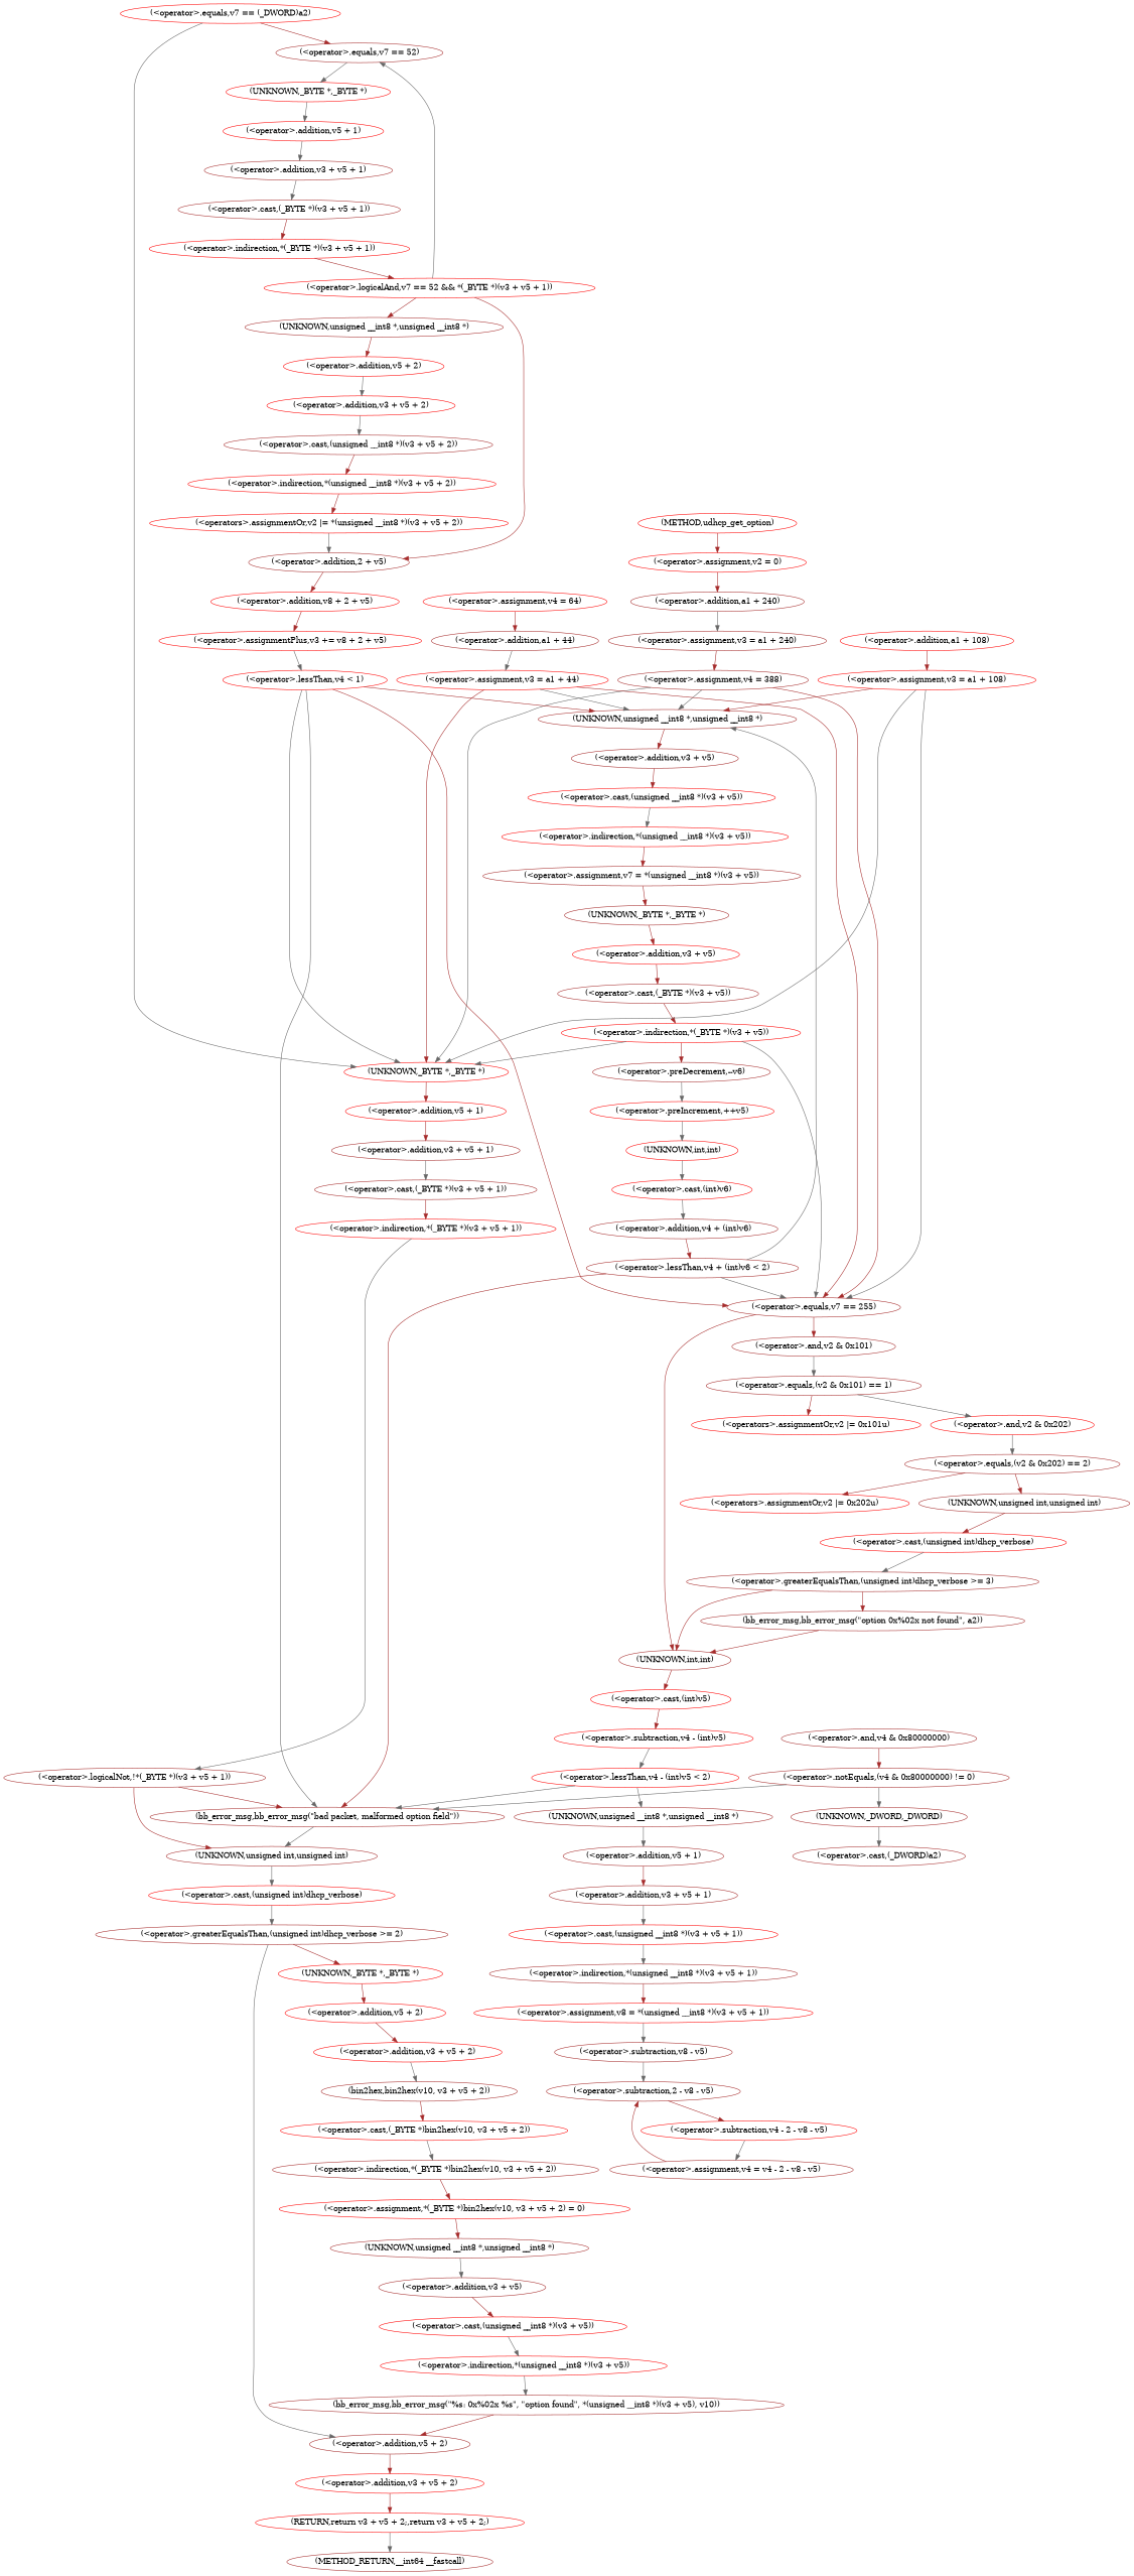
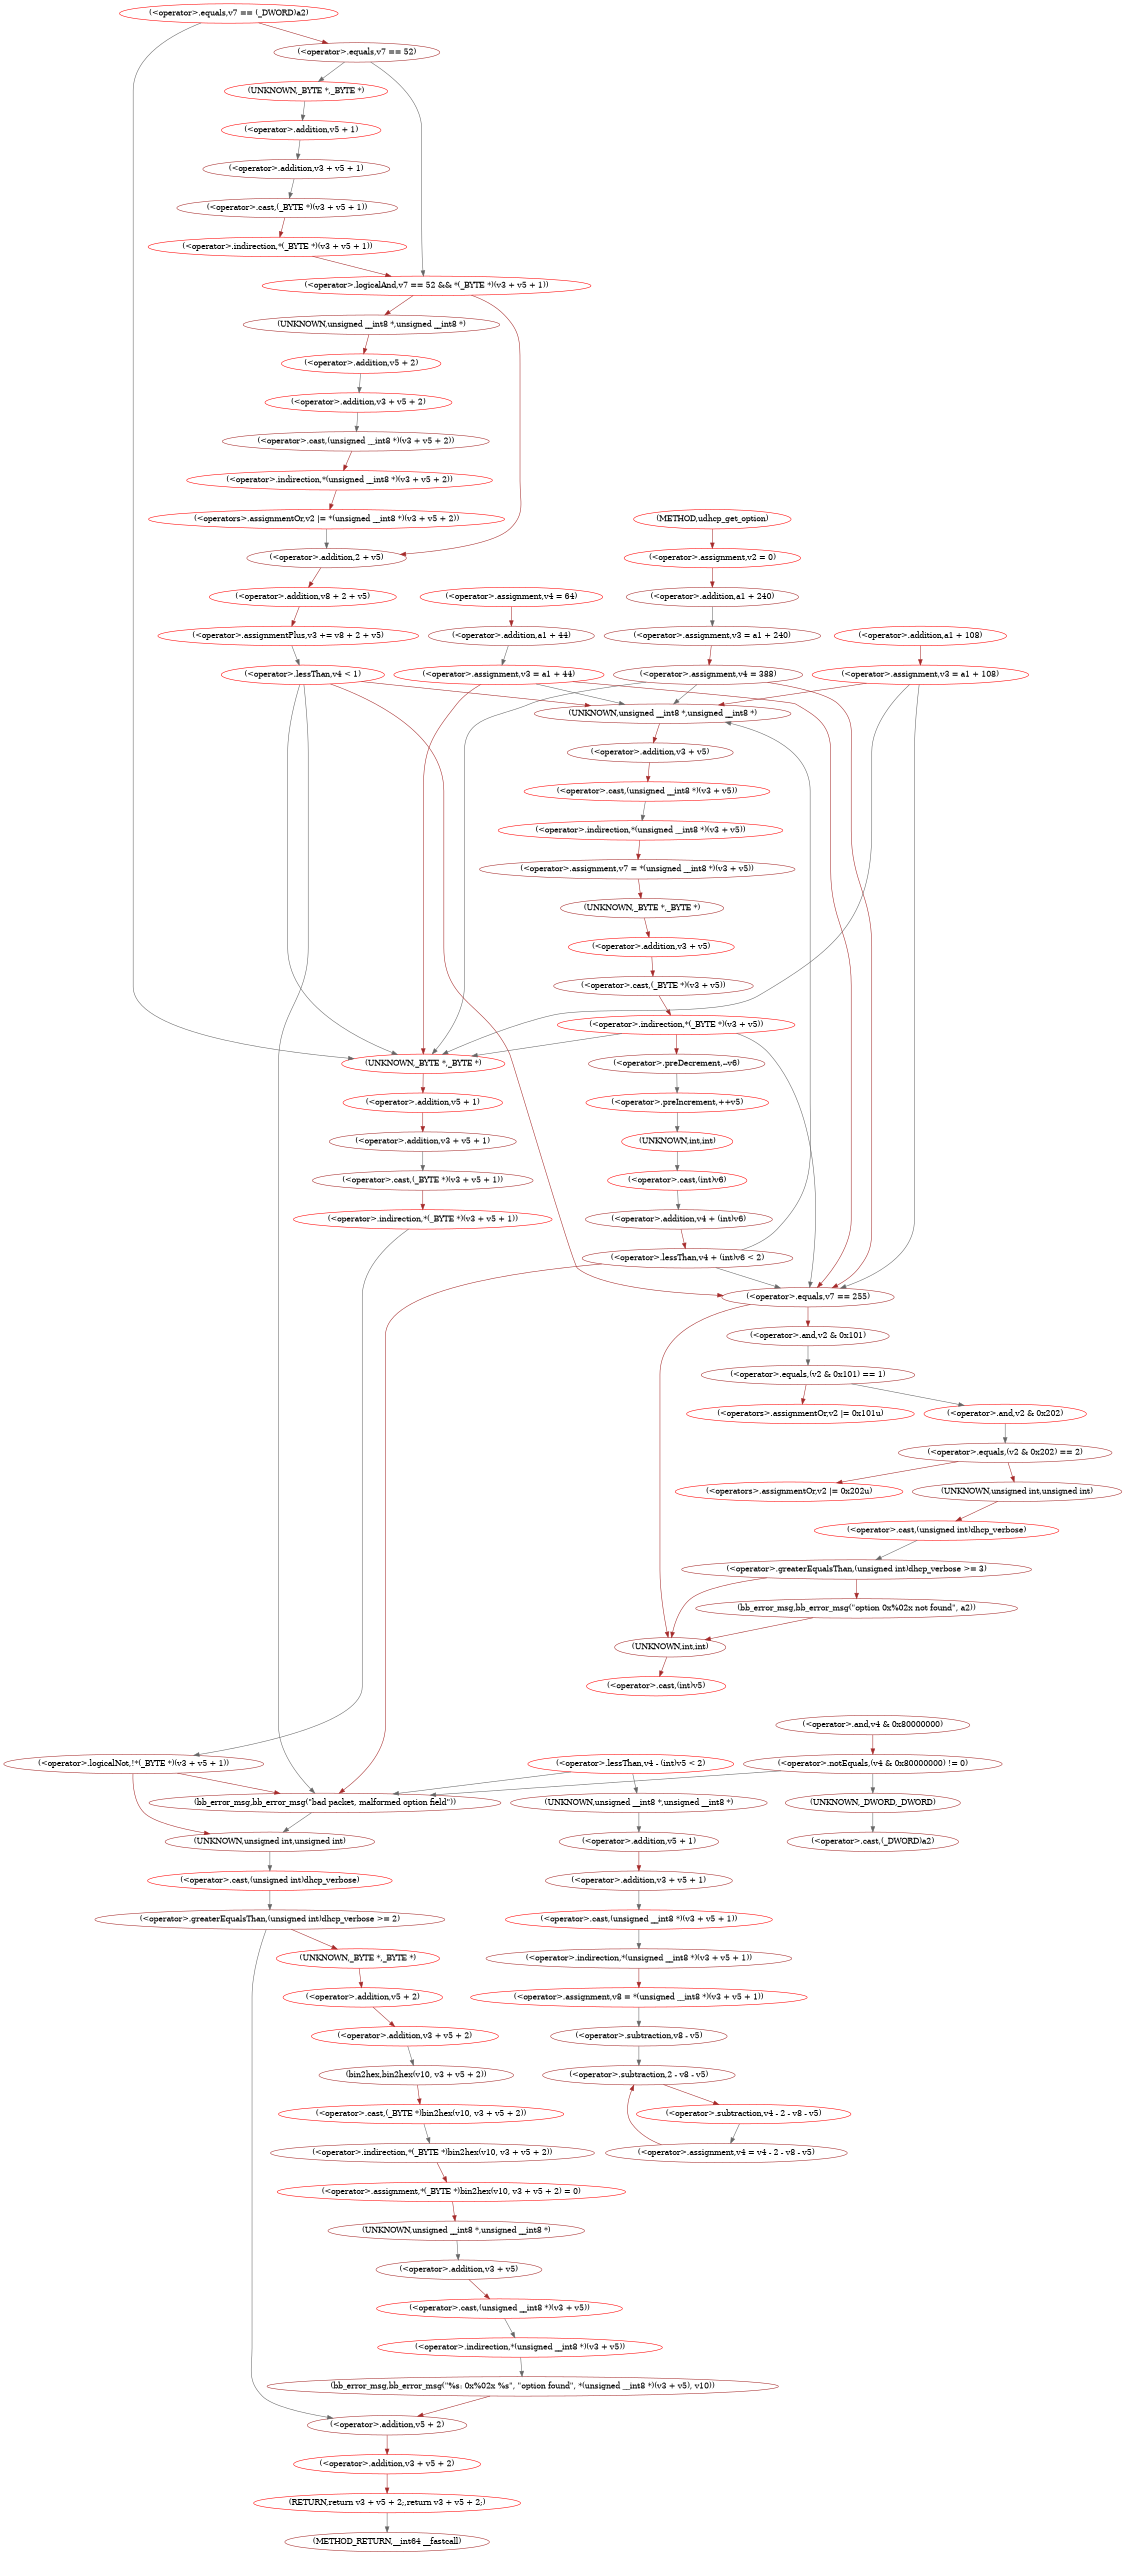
  digraph {
    node [color=brown]
    edge [color=brown]
    n1 [color=red label="(<operator>.assignment,v2 = 0)"]
    n2 [label="(<operator>.addition,a1 + 240)"]
    n3 [label="(<operator>.assignment,v3 = a1 + 240)"]
    n4 [label="(<operator>.assignment,v4 = 388)"]
    n5 [label="(UNKNOWN,unsigned __int8 *,unsigned __int8 *)"]
    n6 [label="(<operator>.equals,v7 == 255)"]
    n7 [color=red label="(UNKNOWN,_BYTE *,_BYTE *)"]
    n8 [label="(<operator>.addition,v3 + v5)"]
    n9 [label="(<operator>.and,v2 & 0x101)"]
    n10 [label="(UNKNOWN,int,int)"]
    n11 [color=red label="(<operator>.addition,v5 + 1)"]
    n12 [label="(<operator>.assignment,v7 = *(unsigned __int8 *)(v3 + v5))"]
    n13 [label="(UNKNOWN,_BYTE *,_BYTE *)"]
    n14 [color=red label="(<operator>.addition,v3 + v5)"]
    n15 [color=red label="(<operator>.indirection,*(unsigned __int8 *)(v3 + v5))"]
    n16 [color=red label="(<operator>.cast,(unsigned __int8 *)(v3 + v5))"]
    n17 [color=red label="(<operator>.indirection,*(_BYTE *)(v3 + v5))"]
    n18 [label="(<operator>.preDecrement,--v6)"]
    n19 [color=red label="(<operator>.preIncrement,++v5)"]
    n20 [label="(<operator>.cast,(_BYTE *)(v3 + v5))"]
    n21 [color=red label="(UNKNOWN,int,int)"]
    n22 [color=red label="(<operator>.cast,(int)v6)"]
    n23 [label="(<operator>.lessThan,v4 + (int)v6 < 2)"]
    n24 [label="(bb_error_msg,bb_error_msg(\"bad packet, malformed option field\"))"]
    n25 [label="(UNKNOWN,unsigned int,unsigned int)"]
    n26 [label="(<operator>.addition,v4 + (int)v6)"]
    n27 [label="(<operator>.equals,(v2 & 0x101) == 1)"]
    n28 [color=red label="(<operator>.cast,(int)v5)"]
    n29 [color=red label="(<operators>.assignmentOr,v2 |= 0x101u)"]
    n30 [color=red label="(<operator>.and,v2 & 0x202)"]
    n31 [label="(<operator>.equals,(v2 & 0x202) == 2)"]
    n32 [color=red label="(<operator>.addition,a1 + 108)"]
    n33 [color=red label="(<operator>.assignment,v3 = a1 + 108)"]
    n34 [color=red label="(<operators>.assignmentOr,v2 |= 0x202u)"]
    n35 [label="(UNKNOWN,unsigned int,unsigned int)"]
    n36 [color=red label="(<operator>.cast,(unsigned int)dhcp_verbose)"]
    n37 [color=red label="(<operator>.assignment,v4 = 64)"]
    n38 [label="(<operator>.addition,a1 + 44)"]
    n39 [color=red label="(<operator>.assignment,v3 = a1 + 44)"]
    n40 [label="(<operator>.greaterEqualsThan,(unsigned int)dhcp_verbose >= 3)"]
    n41 [label="(bb_error_msg,bb_error_msg(\"option 0x%02x not found\", a2))"]
    n42 [color=red label="(<operator>.lessThan,v4 - (int)v5 < 2)"]
    n43 [label="(UNKNOWN,unsigned __int8 *,unsigned __int8 *)"]
    n44 [label="(<operator>.addition,v5 + 1)"]
-   n45 [color=red label="(<operator>.subtraction,v4 - (int)v5)"]
    n46 [color=red label="(<operator>.assignment,v8 = *(unsigned __int8 *)(v3 + v5 + 1))"]
    n47 [label="(<operator>.subtraction,v8 - v5)"]
    n48 [label="(<operator>.subtraction,2 - v8 - v5)"]
    n49 [label="(<operator>.indirection,*(unsigned __int8 *)(v3 + v5 + 1))"]
    n50 [color=red label="(<operator>.cast,(unsigned __int8 *)(v3 + v5 + 1))"]
    n51 [label="(<operator>.addition,v3 + v5 + 1)"]
    n52 [label="(<operator>.assignment,v4 = v4 - 2 - v8 - v5)"]
    n53 [label="(<operator>.and,v4 & 0x80000000)"]
    n54 [label="(<operator>.notEquals,(v4 & 0x80000000) != 0)"]
    n55 [color=red label="(<operator>.subtraction,v4 - 2 - v8 - v5)"]
    n56 [label="(UNKNOWN,_DWORD,_DWORD)"]
    n57 [label="(<operator>.cast,(_DWORD)a2)"]
    n58 [color=red label="(<operator>.equals,v7 == (_DWORD)a2)"]
    n59 [label="(<operator>.equals,v7 == 52)"]
    n60 [color=red label="(<operator>.logicalAnd,v7 == 52 && *(_BYTE *)(v3 + v5 + 1))"]
    n61 [color=red label="(UNKNOWN,_BYTE *,_BYTE *)"]
    n62 [label="(UNKNOWN,unsigned __int8 *,unsigned __int8 *)"]
    n63 [label="(<operator>.addition,2 + v5)"]
    n64 [color=red label="(<operator>.addition,v5 + 2)"]
    n65 [color=red label="(<operator>.addition,v8 + 2 + v5)"]
    n66 [color=red label="(<operator>.addition,v5 + 1)"]
    n67 [color=red label="(<operator>.indirection,*(_BYTE *)(v3 + v5 + 1))"]
    n68 [label="(<operator>.cast,(_BYTE *)(v3 + v5 + 1))"]
    n69 [label="(<operator>.addition,v3 + v5 + 1)"]
    n70 [color=red label="(<operators>.assignmentOr,v2 |= *(unsigned __int8 *)(v3 + v5 + 2))"]
    n71 [color=red label="(<operator>.indirection,*(unsigned __int8 *)(v3 + v5 + 2))"]
    n72 [label="(<operator>.cast,(unsigned __int8 *)(v3 + v5 + 2))"]
    n73 [color=red label="(<operator>.addition,v3 + v5 + 2)"]
    n74 [color=red label="(<operator>.assignmentPlus,v3 += v8 + 2 + v5)"]
    n75 [color=red label="(<operator>.lessThan,v4 < 1)"]
    n76 [label="(<operator>.logicalNot,!*(_BYTE *)(v3 + v5 + 1))"]
    n77 [color=red label="(<operator>.cast,(unsigned int)dhcp_verbose)"]
    n78 [color=red label="(<operator>.indirection,*(_BYTE *)(v3 + v5 + 1))"]
    n79 [label="(<operator>.cast,(_BYTE *)(v3 + v5 + 1))"]
    n80 [label="(<operator>.addition,v3 + v5 + 1)"]
    n81 [label="(<operator>.greaterEqualsThan,(unsigned int)dhcp_verbose >= 2)"]
    n82 [color=red label="(UNKNOWN,_BYTE *,_BYTE *)"]
    n83 [label="(<operator>.addition,v5 + 2)"]
    n84 [color=red label="(<operator>.addition,v5 + 2)"]
    n85 [color=red label="(<operator>.addition,v3 + v5 + 2)"]
    n86 [color=red label="(<operator>.assignment,*(_BYTE *)bin2hex(v10, v3 + v5 + 2) = 0)"]
    n87 [label="(UNKNOWN,unsigned __int8 *,unsigned __int8 *)"]
    n88 [label="(<operator>.addition,v3 + v5)"]
    n89 [label="(<operator>.indirection,*(_BYTE *)bin2hex(v10, v3 + v5 + 2))"]
    n90 [color=red label="(<operator>.cast,(_BYTE *)bin2hex(v10, v3 + v5 + 2))"]
    n91 [color=red label="(<operator>.addition,v3 + v5 + 2)"]
    n92 [label="(bin2hex,bin2hex(v10, v3 + v5 + 2))"]
    n93 [label="(bb_error_msg,bb_error_msg(\"%s: 0x%02x %s\", \"option found\", *(unsigned __int8 *)(v3 + v5), v10))"]
    n94 [color=red label="(<operator>.indirection,*(unsigned __int8 *)(v3 + v5))"]
    n95 [color=red label="(<operator>.cast,(unsigned __int8 *)(v3 + v5))"]
    n96 [color=red label="(RETURN,return v3 + v5 + 2;,return v3 + v5 + 2;)"]
    n97 [label="(METHOD_RETURN,__int64 __fastcall)"]
    n98 [color=red label="(METHOD,udhcp_get_option)"]
    n1 -> n2
    n2 -> n3 [color=gray40]
    n3 -> n4
    n4 -> n5 [color=gray40]
    n4 -> n6
    n4 -> n7 [color=gray40]
    n5 -> n8
    n6 -> n9
    n6 -> n10
    n7 -> n11
    n8 -> n16
    n9 -> n27 [color=gray40]
    n10 -> n28
    n11 -> n80
    n12 -> n13
    n13 -> n14
    n14 -> n20
    n15 -> n12
    n16 -> n15 [color=gray40]
    n17 -> n6 [color=gray40]
    n17 -> n7 [color=gray40]
    n17 -> n18
    n18 -> n19 [color=gray40]
    n19 -> n21 [color=gray40]
    n20 -> n17
    n21 -> n22 [color=gray40]
    n22 -> n26 [color=gray40]
    n23 -> n5 [color=gray40]
    n23 -> n6 [color=gray40]
    n23 -> n24
    n24 -> n25 [color=gray40]
    n25 -> n77 [color=gray40]
    n26 -> n23
    n27 -> n29
    n27 -> n30 [color=gray40]
-   n28 -> n45
    n30 -> n31 [color=gray40]
    n31 -> n34
    n31 -> n35
    n32 -> n33
    n33 -> n5
    n33 -> n6 [color=gray40]
    n33 -> n7 [color=gray40]
    n35 -> n36
    n36 -> n40 [color=gray40]
    n37 -> n38
    n38 -> n39 [color=gray40]
    n39 -> n5 [color=gray40]
    n39 -> n6
    n39 -> n7
    n40 -> n10
    n40 -> n41
    n41 -> n10
    n42 -> n24 [color=gray40]
    n42 -> n43 [color=gray40]
    n43 -> n44 [color=gray40]
    n44 -> n51
-   n45 -> n42 [color=gray40]
    n46 -> n47 [color=gray40]
    n47 -> n48 [color=gray40]
    n48 -> n55
    n49 -> n46
    n50 -> n49 [color=gray40]
    n51 -> n50 [color=gray40]
    n52 -> n48
    n53 -> n54
    n54 -> n24 [color=gray40]
    n54 -> n56 [color=gray40]
    n55 -> n52 [color=gray40]
    n56 -> n57 [color=gray40]
    n58 -> n7 [color=gray40]
    n58 -> n59
-   n60 -> n59 [color=gray40]
+   n59 -> n60 [color=gray40]
    n59 -> n61 [color=gray40]
    n60 -> n62
    n60 -> n63
    n61 -> n66 [color=gray40]
    n62 -> n64
    n63 -> n65
    n64 -> n73 [color=gray40]
    n65 -> n74
    n66 -> n69 [color=gray40]
    n67 -> n60
    n68 -> n67
    n69 -> n68 [color=gray40]
    n70 -> n63 [color=gray40]
    n71 -> n70
    n72 -> n71
    n73 -> n72 [color=gray40]
    n74 -> n75 [color=gray40]
    n75 -> n5
    n75 -> n6
    n75 -> n7 [color=gray40]
    n75 -> n24 [color=gray40]
    n76 -> n24
    n76 -> n25
    n77 -> n81 [color=gray40]
    n78 -> n76 [color=gray40]
    n79 -> n78
    n80 -> n79 [color=gray40]
    n81 -> n82
    n81 -> n83 [color=gray40]
    n82 -> n84
    n83 -> n85
    n84 -> n91
    n85 -> n96
    n86 -> n87
    n87 -> n88 [color=gray40]
    n88 -> n95
    n89 -> n86
    n90 -> n89 [color=gray40]
    n91 -> n92 [color=gray40]
    n92 -> n90
    n93 -> n83
    n94 -> n93 [color=gray40]
    n95 -> n94 [color=gray40]
    n96 -> n97 [color=gray40]
    n98 -> n1
  }
